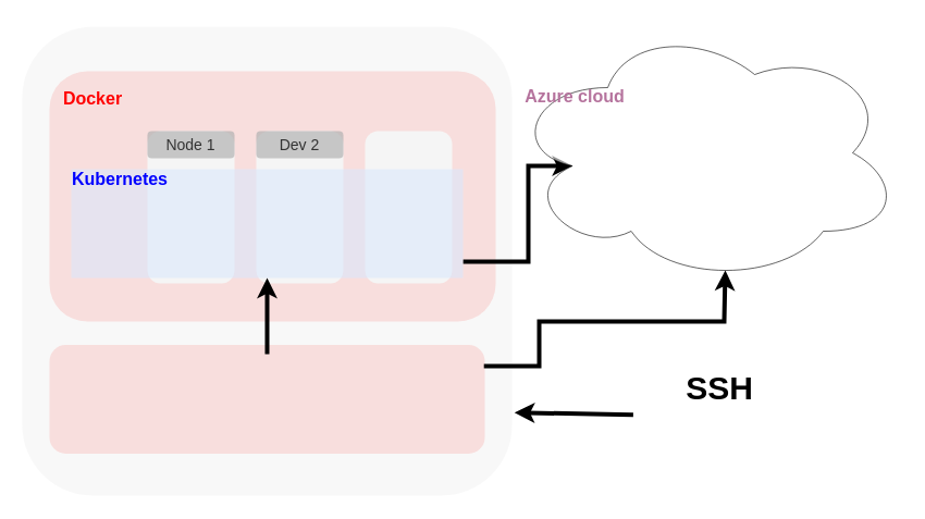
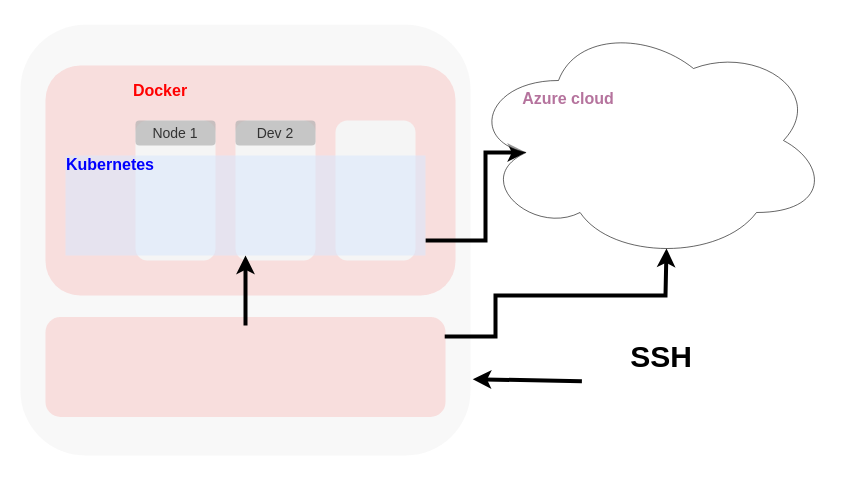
  <mxCell id="0" />
  <mxCell id="1" parent="0" />
  <mxCell id="2" value="" style="rounded=1;whiteSpace=wrap;html=1;fontSize=9;fillColor=#f5f5f5;strokeColor=none;fontColor=#333333;opacity=70;" parent="1" vertex="1"><mxGeometry x="20" y="24.25" width="450" height="430.75" as="geometry" /></mxCell>
  <mxCell id="3" value="" style="rounded=1;whiteSpace=wrap;html=1;fillColor=#f8cecc;strokeColor=none;opacity=60;" parent="1" vertex="1"><mxGeometry x="45" y="316.5" width="400" height="100" as="geometry" /></mxCell>
  <mxCell id="4" value="" style="rounded=1;whiteSpace=wrap;html=1;fillColor=#f8cecc;strokeColor=none;opacity=60;" parent="1" vertex="1"><mxGeometry x="45" y="65" width="410" height="230" as="geometry" /></mxCell>
- <mxCell id="5" value="&lt;b&gt;Docker&lt;/b&gt;" style="text;html=1;strokeColor=none;fillColor=none;align=center;verticalAlign=middle;whiteSpace=wrap;rounded=0;fontSize=16;opacity=60;fontColor=#FF0000;fontFamily=Helvetica;" parent="1" vertex="1"><mxGeometry x="55" y="75" width="60" height="30" as="geometry" /></mxCell>
+ <mxCell id="5" value="&lt;b&gt;Docker&lt;/b&gt;" style="text;html=1;strokeColor=none;fillColor=none;align=center;verticalAlign=middle;whiteSpace=wrap;rounded=0;fontSize=16;opacity=60;fontColor=#FF0000;fontFamily=Helvetica;" parent="1" vertex="1"><mxGeometry x="130" y="75" width="60" height="30" as="geometry" /></mxCell>
  <mxCell id="6" value="" style="rounded=1;whiteSpace=wrap;html=1;strokeColor=none;fillColor=#f5f5f5;fontColor=#333333;" parent="1" vertex="1"><mxGeometry x="135" y="120" width="80" height="140" as="geometry" /></mxCell>
  <mxCell id="7" value="" style="rounded=1;whiteSpace=wrap;html=1;strokeColor=none;fillColor=#f5f5f5;fontColor=#333333;" parent="1" vertex="1"><mxGeometry x="235" y="120" width="80" height="140" as="geometry" /></mxCell>
  <mxCell id="8" value="" style="rounded=1;whiteSpace=wrap;html=1;strokeColor=none;fillColor=#f5f5f5;fontColor=#333333;" parent="1" vertex="1"><mxGeometry x="335" y="120" width="80" height="140" as="geometry" /></mxCell>
  <mxCell id="9" value="&lt;font style=&quot;font-size: 14px;&quot;&gt;Node 1&lt;/font&gt;" style="rounded=1;whiteSpace=wrap;html=1;fontSize=14;fontFamily=Helvetica;fillColor=#B3B3B3;fontColor=#333333;strokeColor=none;opacity=70;" parent="1" vertex="1"><mxGeometry x="135" y="120" width="80" height="25" as="geometry" /></mxCell>
  <mxCell id="10" value="&lt;font style=&quot;font-size: 14px;&quot;&gt;Dev 2&lt;/font&gt;" style="rounded=1;whiteSpace=wrap;html=1;fontSize=14;fontFamily=Helvetica;fillColor=#B3B3B3;fontColor=#333333;strokeColor=none;opacity=70;" parent="1" vertex="1"><mxGeometry x="235" y="120" width="80" height="25" as="geometry" /></mxCell>
  <mxCell id="11" style="edgeStyle=orthogonalEdgeStyle;rounded=0;orthogonalLoop=1;jettySize=auto;html=1;exitX=1;exitY=0.5;exitDx=0;exitDy=0;entryX=0.16;entryY=0.55;entryDx=0;entryDy=0;entryPerimeter=0;strokeWidth=4;fontSize=9;" parent="1" target="20" edge="1"><mxGeometry relative="1" as="geometry"><mxPoint x="425" y="240" as="sourcePoint" /><Array as="points"><mxPoint x="485" y="240" /><mxPoint x="485" y="152" /></Array></mxGeometry></mxCell>
  <mxCell id="12" value="" style="rounded=0;whiteSpace=wrap;html=1;fontSize=11;fillColor=#dae8fc;strokeColor=none;opacity=60;" parent="1" vertex="1"><mxGeometry x="65" y="155" width="360" height="100" as="geometry" /></mxCell>
  <mxCell id="13" value="&lt;font style=&quot;font-size: 16px;&quot;&gt;&lt;b style=&quot;font-size: 16px;&quot;&gt;Kubernetes&lt;/b&gt;&lt;br style=&quot;font-size: 16px;&quot;&gt;&lt;/font&gt;" style="text;html=1;strokeColor=none;fillColor=none;align=center;verticalAlign=middle;whiteSpace=wrap;rounded=0;fontSize=16;opacity=60;fontColor=#0000FF;fontFamily=Helvetica;" parent="1" vertex="1"><mxGeometry x="80" y="149" width="60" height="30" as="geometry" /></mxCell>
  <mxCell id="14" value="" style="shape=image;verticalLabelPosition=bottom;labelBackgroundColor=default;verticalAlign=top;aspect=fixed;imageAspect=0;image=https://d33wubrfki0l68.cloudfront.net/d0c94836ab5b896f29728f3c4798054539303799/9f948/logo/logo.png;" parent="1" vertex="1"><mxGeometry x="67.79" y="215" width="63.77" height="38.5" as="geometry" /></mxCell>
  <mxCell id="15" value="" style="shape=image;verticalLabelPosition=bottom;labelBackgroundColor=default;verticalAlign=top;aspect=fixed;imageAspect=0;image=https://miro.medium.com/max/256/1*2Q4FsymDIDtWS_aqiDbwSA.png;" parent="1" vertex="1"><mxGeometry x="165" y="205" width="39.64" height="38.55" as="geometry" /></mxCell>
  <mxCell id="16" value="" style="shape=image;verticalLabelPosition=bottom;labelBackgroundColor=default;verticalAlign=top;aspect=fixed;imageAspect=0;image=https://www.seekpng.com/png/detail/438-4384790_computer-icon-transparent-background.png;clipPath=inset(7.14% 25.33% 8.44% 25.67%);" parent="1" vertex="1"><mxGeometry x="581.39" y="312" width="158.31" height="140" as="geometry" /></mxCell>
  <mxCell id="17" value="" style="shape=image;verticalLabelPosition=bottom;labelBackgroundColor=default;verticalAlign=top;aspect=fixed;imageAspect=0;image=https://codefresh.io/wp-content/uploads/2019/08/tilt-blog-image-1024x269.png;clipPath=inset(0% 10% 0% 55.33%);" parent="1" vertex="1"><mxGeometry x="158.98" y="335" width="72.4" height="55" as="geometry" /></mxCell>
  <mxCell id="18" value="" style="shape=image;verticalLabelPosition=bottom;labelBackgroundColor=default;verticalAlign=top;aspect=fixed;imageAspect=0;image=https://buddy.works/blog/thumbnails/kubectl-cover.png;clipPath=inset(11% 37% 10% 36.67%);" parent="1" vertex="1"><mxGeometry x="272" y="335" width="63" height="63" as="geometry" /></mxCell>
  <mxCell id="19" value="" style="endArrow=classic;html=1;rounded=0;fontSize=9;strokeWidth=4;entryX=0.5;entryY=1;entryDx=0;entryDy=0;" parent="1" target="12" edge="1"><mxGeometry width="50" height="50" relative="1" as="geometry"><mxPoint x="245" y="325" as="sourcePoint" /><mxPoint x="245.883" y="282" as="targetPoint" /></mxGeometry></mxCell>
  <mxCell id="20" value="" style="ellipse;shape=cloud;whiteSpace=wrap;html=1;fontSize=9;opacity=60;" parent="1" vertex="1"><mxGeometry x="467.99" y="20" width="360" height="240" as="geometry" /></mxCell>
- <mxCell id="21" value="&lt;b&gt;Azure cloud&lt;/b&gt;" style="text;html=1;strokeColor=none;fillColor=none;align=center;verticalAlign=middle;whiteSpace=wrap;rounded=0;fontSize=16;fontColor=#B5739D;opacity=60;fontFamily=Helvetica;" parent="1" vertex="1"><mxGeometry x="478" y="72.5" width="100" height="30" as="geometry" /></mxCell>
+ <mxCell id="21" value="&lt;b&gt;Azure cloud&lt;/b&gt;" style="text;html=1;strokeColor=none;fillColor=none;align=center;verticalAlign=middle;whiteSpace=wrap;rounded=0;fontSize=16;fontColor=#B5739D;opacity=60;fontFamily=Helvetica;" parent="1" vertex="1"><mxGeometry x="518" y="82.5" width="100" height="30" as="geometry" /></mxCell>
  <mxCell id="22" value="" style="endArrow=classic;html=1;rounded=0;strokeWidth=4;fontSize=9;exitX=0.998;exitY=0.195;exitDx=0;exitDy=0;entryX=0.55;entryY=0.95;entryDx=0;entryDy=0;entryPerimeter=0;exitPerimeter=0;" parent="1" source="3" target="20" edge="1"><mxGeometry width="50" height="50" relative="1" as="geometry"><mxPoint x="685" y="555" as="sourcePoint" /><mxPoint x="735" y="505" as="targetPoint" /><Array as="points"><mxPoint x="495" y="336" /><mxPoint x="495" y="295" /><mxPoint x="665" y="295" /></Array></mxGeometry></mxCell>
  <mxCell id="23" value="" style="shape=image;verticalLabelPosition=bottom;labelBackgroundColor=default;verticalAlign=top;aspect=fixed;imageAspect=0;image=https://miro.medium.com/max/945/1*eRd_vLThUJ3kcEp49CID4w.png;" parent="1" vertex="1"><mxGeometry x="581.39" y="120" width="178.02" height="82.5" as="geometry" /></mxCell>
  <mxCell id="24" value="" style="shape=image;verticalLabelPosition=bottom;labelBackgroundColor=default;verticalAlign=top;aspect=fixed;imageAspect=0;image=https://miro.medium.com/max/256/1*2Q4FsymDIDtWS_aqiDbwSA.png;" parent="1" vertex="1"><mxGeometry x="175.36" y="160.72" width="39.64" height="38.55" as="geometry" /></mxCell>
  <mxCell id="25" value="" style="shape=image;verticalLabelPosition=bottom;labelBackgroundColor=default;verticalAlign=top;aspect=fixed;imageAspect=0;image=https://miro.medium.com/max/256/1*2Q4FsymDIDtWS_aqiDbwSA.png;" parent="1" vertex="1"><mxGeometry x="245" y="211.95" width="39.64" height="38.55" as="geometry" /></mxCell>
  <mxCell id="26" value="" style="shape=image;verticalLabelPosition=bottom;labelBackgroundColor=default;verticalAlign=top;aspect=fixed;imageAspect=0;image=https://miro.medium.com/max/256/1*2Q4FsymDIDtWS_aqiDbwSA.png;" parent="1" vertex="1"><mxGeometry x="365" y="160.72" width="39.64" height="38.55" as="geometry" /></mxCell>
  <mxCell id="27" value="" style="endArrow=classic;html=1;rounded=0;fontSize=9;strokeWidth=4;entryX=1.005;entryY=0.823;entryDx=0;entryDy=0;entryPerimeter=0;" parent="1" source="16" target="2" edge="1"><mxGeometry width="50" height="50" relative="1" as="geometry"><mxPoint x="495" y="445" as="sourcePoint" /><mxPoint x="495" y="375" as="targetPoint" /></mxGeometry></mxCell>
  <mxCell id="28" value="&lt;b style=&quot;font-size: 30px;&quot;&gt;SSH&lt;/b&gt;" style="text;html=1;strokeColor=none;fillColor=none;align=center;verticalAlign=middle;whiteSpace=wrap;rounded=0;fontSize=30;" parent="1" vertex="1"><mxGeometry x="585.55" y="340.5" width="150" height="30" as="geometry" /></mxCell>
